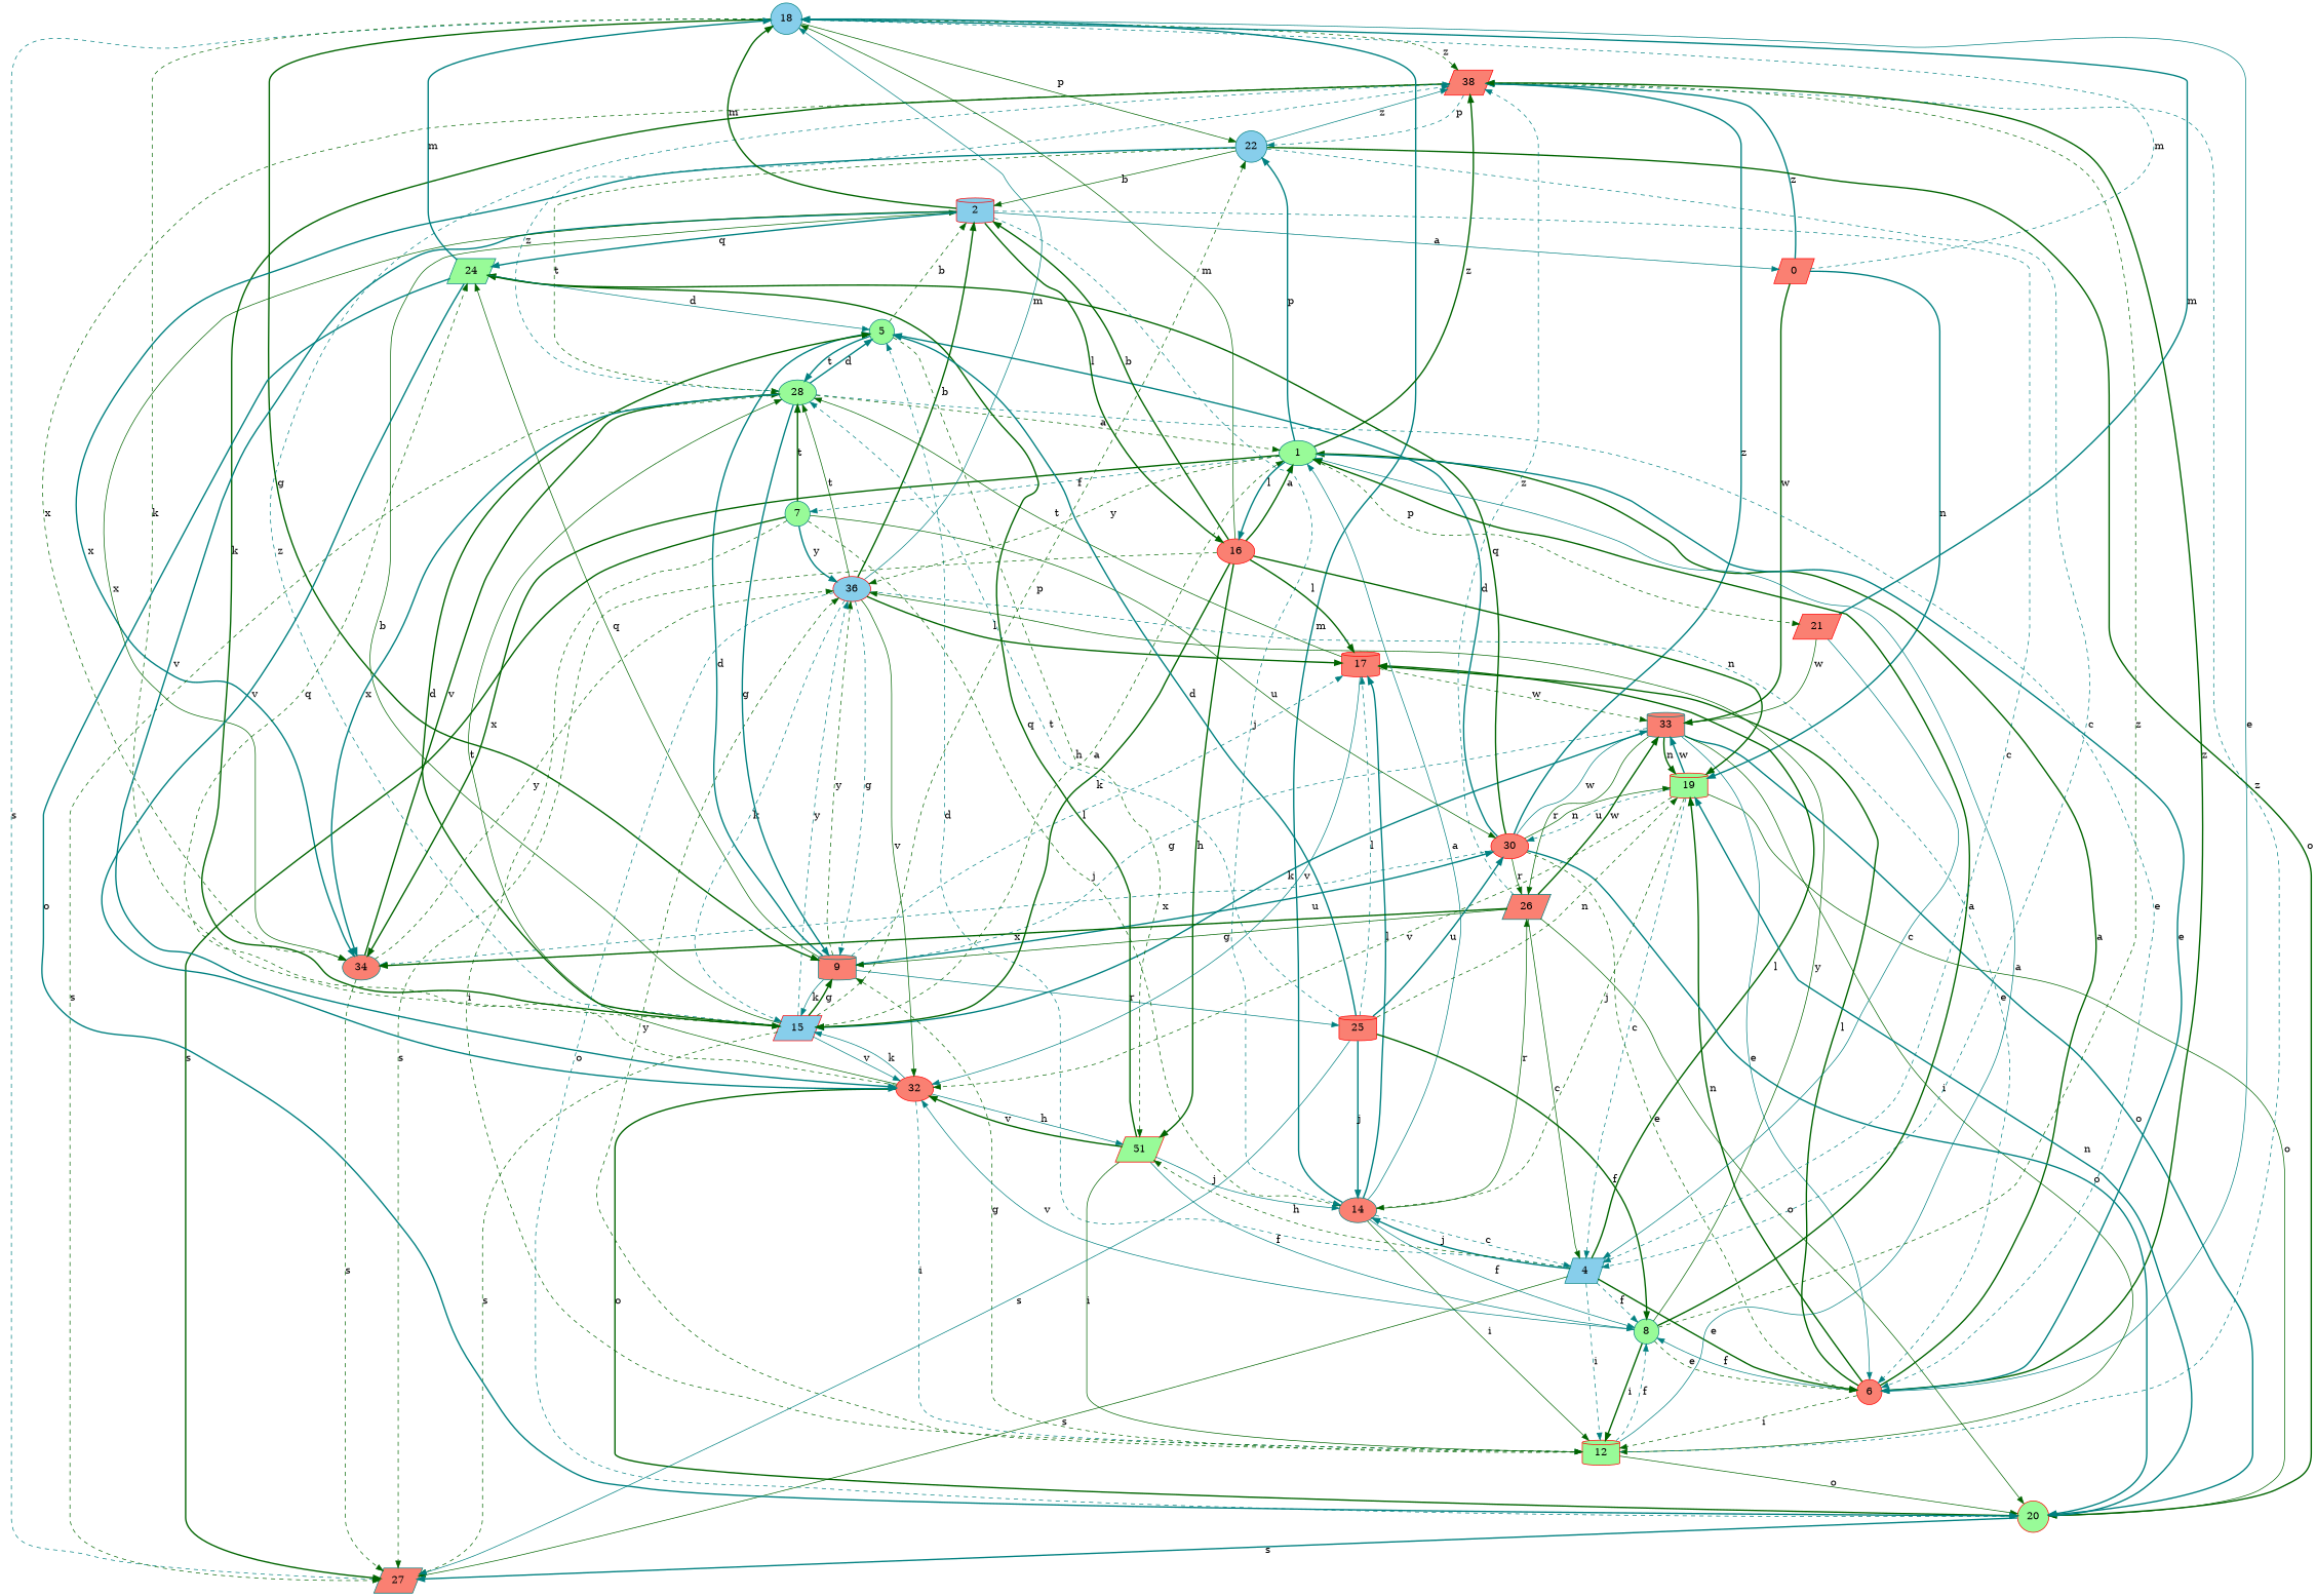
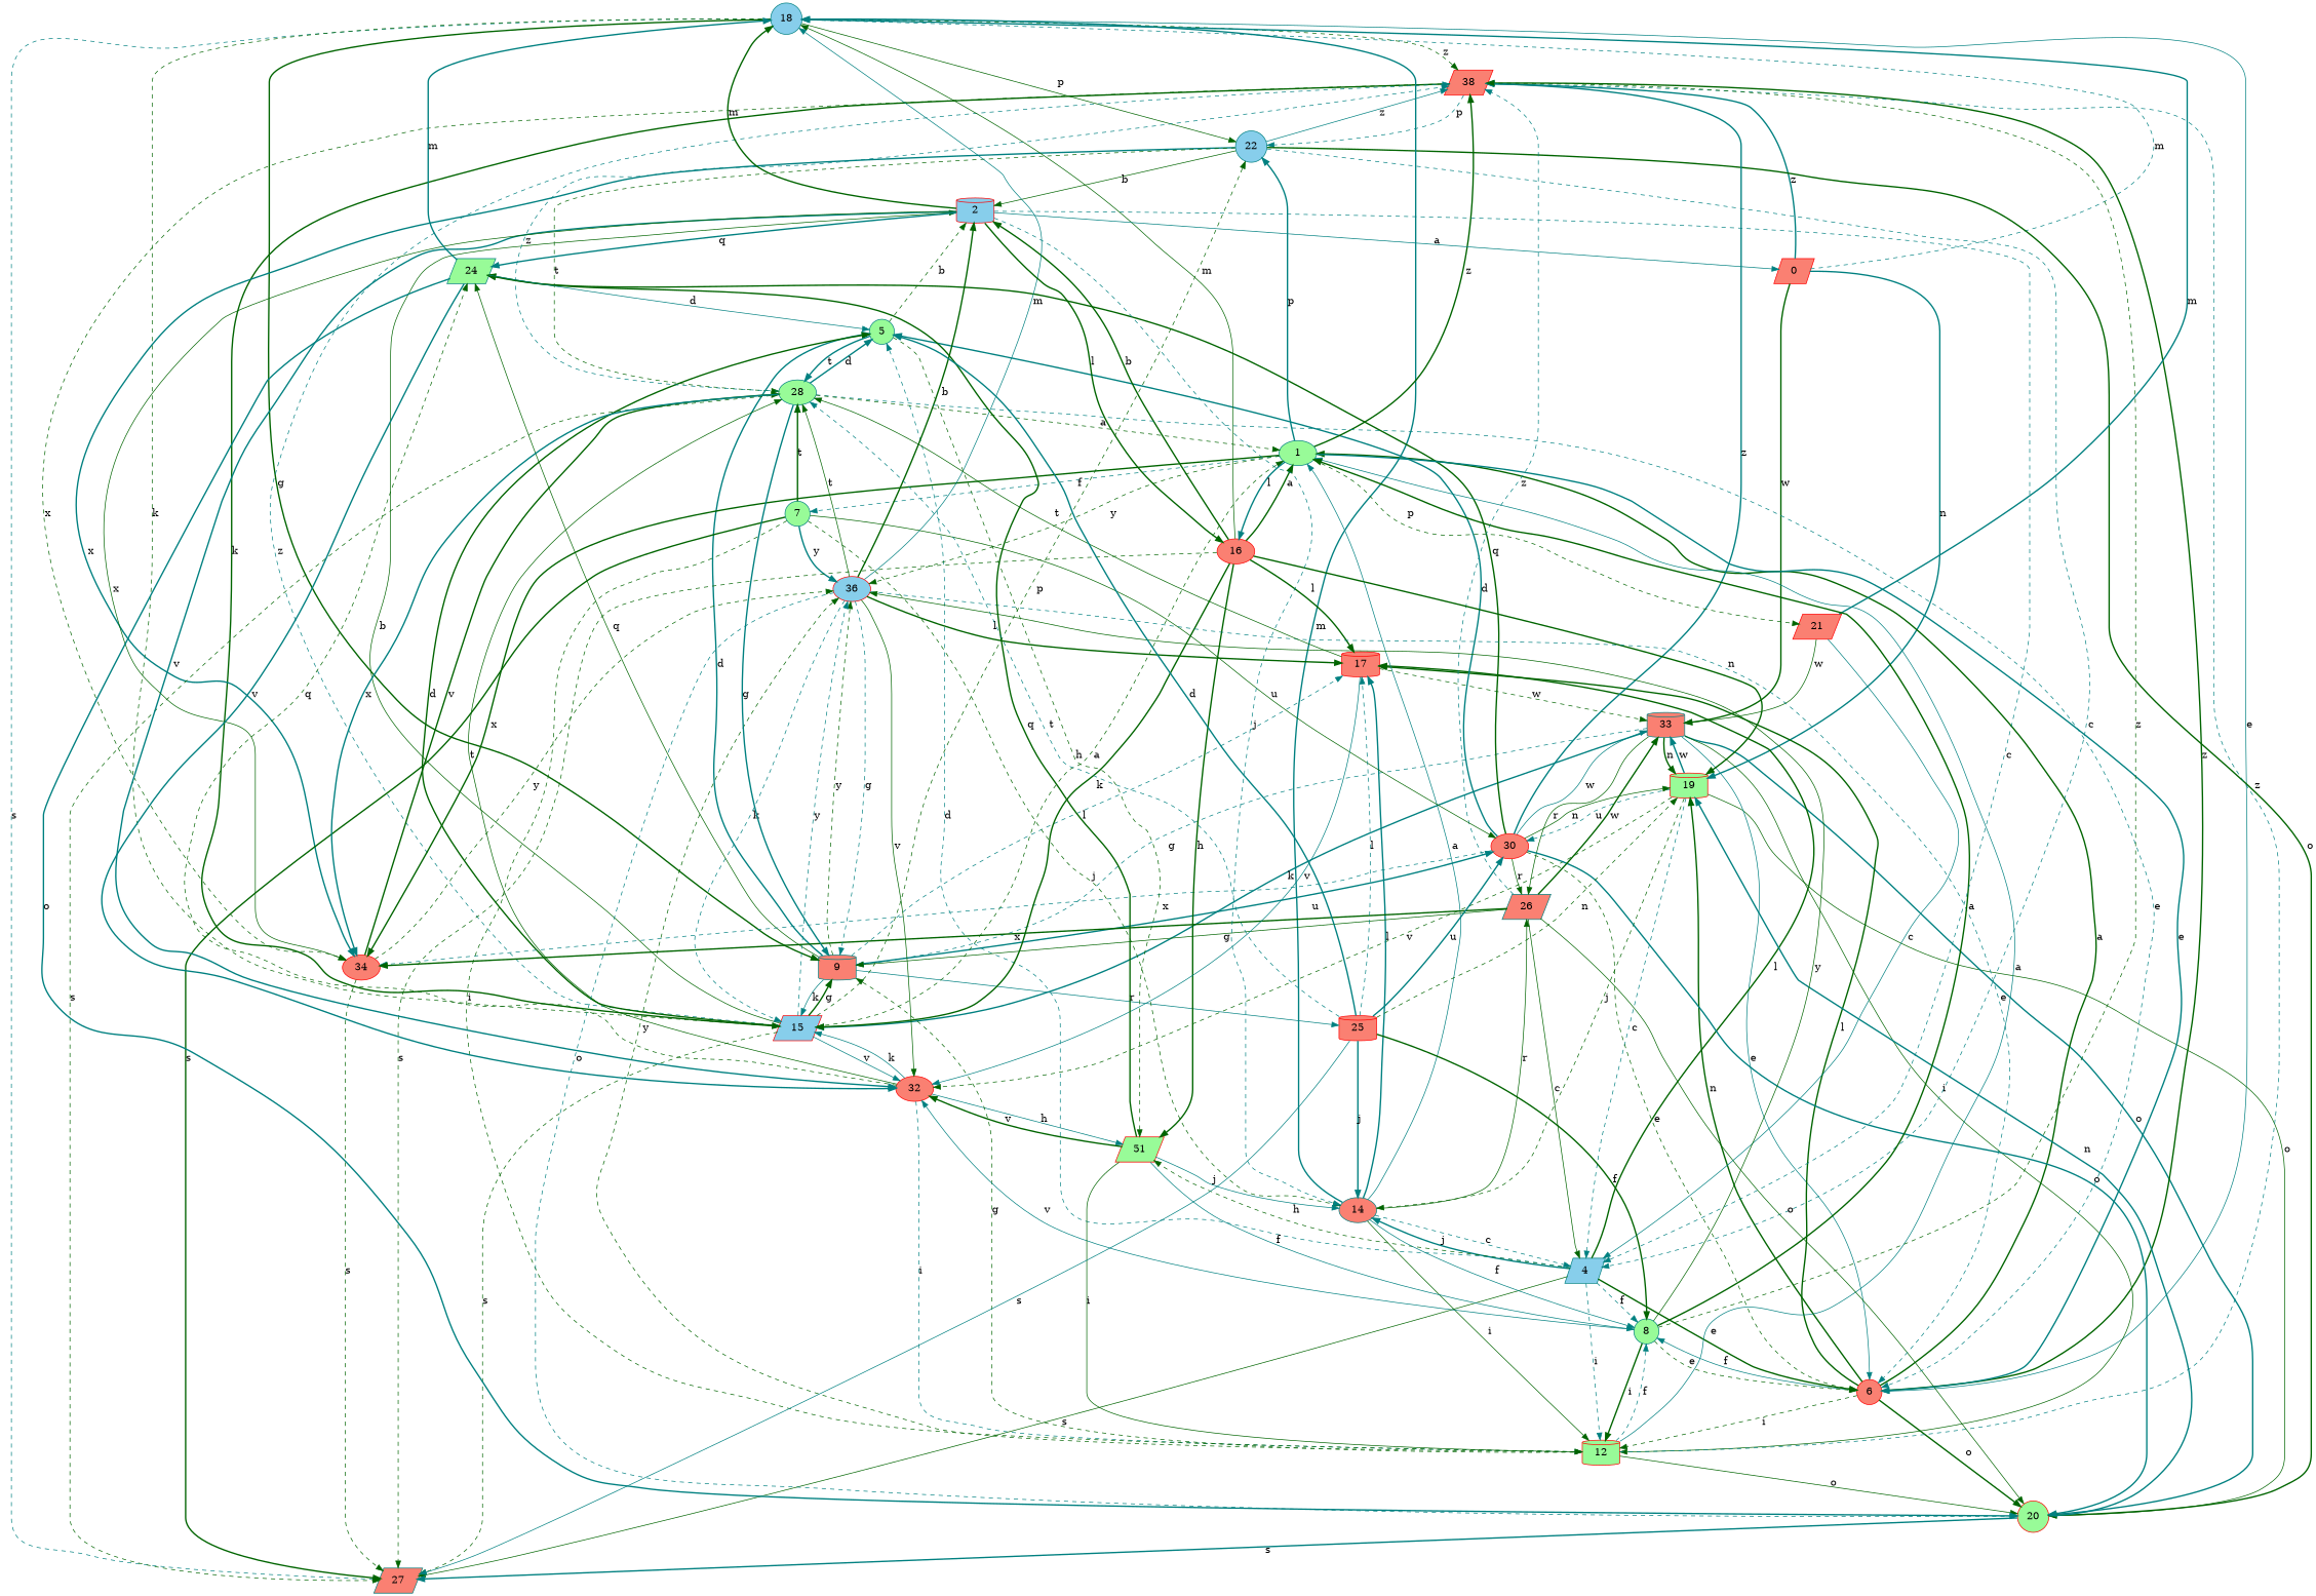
  strict digraph {
    node [color=red fillcolor=salmon shape=parallelogram style=filled]
    edge [color=darkgreen style=bold]
    18 [color=teal fillcolor=skyblue shape=circle]
    0
    19 [fillcolor=palegreen shape=cylinder]
    33 [color=teal shape=cylinder]
    38
    6 [shape=circle]
    22 [color=teal fillcolor=skyblue shape=circle]
    27 [color=teal]
    9 [color=teal shape=cylinder]
    15 [fillcolor=skyblue]
    4 [color=teal fillcolor=skyblue]
    14 [color=teal shape=ellipse]
    32 [shape=ellipse]
    20 [fillcolor=palegreen shape=circle]
    30 [shape=ellipse]
    12 [fillcolor=palegreen shape=cylinder]
    26 [color=teal]
-   34 [color=teal shape=ellipse]
+   34 [shape=ellipse]
    1 [color=teal fillcolor=palegreen shape=ellipse]
    7 [color=teal fillcolor=palegreen shape=circle]
    16 [shape=ellipse]
    21
    36 [fillcolor=skyblue shape=ellipse]
    8 [color=teal fillcolor=palegreen shape=circle]
    17 [shape=cylinder]
    28 [color=teal fillcolor=palegreen shape=ellipse]
    2 [fillcolor=skyblue shape=cylinder]
    n28 [fillcolor=palegreen label=51]
    24 [color=teal fillcolor=palegreen]
    5 [color=teal fillcolor=palegreen shape=circle]
    25 [shape=cylinder]
    18 -> 38 [label=z style=dashed]
    18 -> 6 [color=teal label=e style=solid]
    18 -> 22 [label=p style=solid]
    18 -> 27 [color=teal label=s style=dashed]
    18 -> 9 [label=g]
    18 -> 15 [label=k style=dashed]
    0 -> 18 [color=teal label=m style=dashed]
    0 -> 19 [color=teal label=n]
    0 -> 33 [label=w]
    0 -> 38 [color=teal label=z]
    19 -> 33 [color=teal label=w]
    19 -> 4 [color=teal label=c style=dashed]
    19 -> 14 [label=j style=dashed]
    19 -> 32 [label=v style=dashed]
    19 -> 20 [label=o style=solid]
    19 -> 30 [color=teal label=u style=dashed]
    33 -> 19 [label=n]
    33 -> 6 [color=teal label=e style=solid]
    33 -> 9 [color=teal label=g style=dashed]
    33 -> 15 [color=teal label=k]
    33 -> 20 [color=teal label=o]
    33 -> 12 [label=i style=solid]
    33 -> 26 [label=r style=solid]
    38 -> 22 [color=teal label=p style=dashed]
    38 -> 15 [label=k]
    38 -> 34 [label=x style=dashed]
    6 -> 19 [label=n]
    6 -> 38 [label=z]
-   32 -> 20 [label=o]
+   6 -> 20 [label=o]
    6 -> 12 [label=i style=dashed]
    6 -> 1 [label=a]
    6 -> 8 [color=teal label=f style=solid]
    6 -> 17 [label=l]
    22 -> 38 [color=teal label=z style=solid]
    22 -> 4 [color=teal label=c style=dashed]
    22 -> 20 [label=o]
    22 -> 34 [color=teal label=x]
    22 -> 28 [label=t style=dashed]
    22 -> 2 [label=b style=solid]
    9 -> 15 [color=teal label=k style=solid]
    9 -> 30 [color=teal label=u]
    9 -> 36 [label=y style=dashed]
    9 -> 17 [color=teal label=l style=dashed]
    9 -> 24 [label=q style=solid]
    9 -> 5 [color=teal label=d]
    9 -> 25 [color=teal label=r style=solid]
    15 -> 38 [color=teal label=z style=dashed]
    15 -> 22 [label=p style=dashed]
    15 -> 27 [label=s style=dashed]
    15 -> 9 [label=g]
    15 -> 32 [color=teal label=v style=solid]
    15 -> 1 [label=a style=dashed]
    15 -> 36 [color=teal label=y style=dashed]
    15 -> 2 [label=b style=solid]
    15 -> 5 [label=d]
    4 -> 6 [label=e]
    4 -> 27 [label=s style=solid]
    4 -> 14 [color=teal label=j]
    4 -> 12 [color=teal label=i style=dashed]
    4 -> 8 [color=teal label=f style=dashed]
    4 -> 17 [label=l]
    4 -> n28 [label=h style=dashed]
    4 -> 5 [color=teal label=d style=dashed]
    14 -> 18 [color=teal label=m]
    14 -> 4 [color=teal label=c style=dashed]
    14 -> 12 [label=i style=solid]
    14 -> 26 [label=r style=solid]
    14 -> 1 [color=teal label=a style=solid]
    14 -> 8 [color=teal label=f style=solid]
    14 -> 17 [color=teal label=l]
    32 -> 15 [color=teal label=k style=solid]
    32 -> 12 [color=teal label=i style=dashed]
    32 -> 28 [label=t style=solid]
    32 -> n28 [color=teal label=h style=solid]
    32 -> 24 [label=q style=dashed]
    20 -> 19 [color=teal label=n]
    20 -> 27 [color=teal label=s]
    30 -> 19 [label=n style=solid]
    30 -> 33 [color=teal label=w style=solid]
    30 -> 38 [color=teal label=z]
    30 -> 6 [label=e style=dashed]
    30 -> 20 [color=teal label=o]
    30 -> 26 [label=r style=solid]
    30 -> 34 [color=teal label=x style=dashed]
    30 -> 24 [label=q]
    30 -> 5 [color=teal label=d]
    12 -> 38 [color=teal label=z style=dashed]
    12 -> 9 [label=g style=dashed]
    12 -> 20 [label=o style=solid]
    12 -> 1 [color=teal label=a style=solid]
    12 -> 36 [label=y style=dashed]
    12 -> 8 [color=teal label=f style=dashed]
    26 -> 33 [label=w]
    26 -> 38 [color=teal label=z style=dashed]
    26 -> 9 [label=g style=solid]
    26 -> 4 [label=c style=solid]
    26 -> 20 [label=o style=solid]
    26 -> 34 [label=x]
    34 -> 27 [label=s style=dashed]
    34 -> 36 [label=y style=dashed]
    34 -> 28 [label=v]
    1 -> 38 [label=z]
    1 -> 6 [color=teal label=e]
    1 -> 22 [color=teal label=p]
    1 -> 34 [label=x]
    1 -> 7 [color=teal label=f style=dashed]
    1 -> 16 [color=teal label=l]
    1 -> 21 [label=p style=dashed]
    1 -> 36 [label=y style=dashed]
    7 -> 27 [label=s]
    7 -> 14 [label=j style=dashed]
    7 -> 30 [label=u style=solid]
    7 -> 12 [label=i style=dashed]
    7 -> 36 [color=teal label=y]
    7 -> 28 [label=t]
    16 -> 18 [label=m style=solid]
    16 -> 19 [label=n]
    16 -> 27 [label=s style=dashed]
    16 -> 15 [label=k]
    16 -> 1 [label=a]
    16 -> 17 [label=l]
    16 -> 2 [label=b]
    16 -> n28 [label=h]
    21 -> 18 [color=teal label=m]
    21 -> 33 [label=w style=solid]
    21 -> 4 [color=teal label=c style=solid]
    36 -> 18 [color=teal label=m style=solid]
    36 -> 6 [color=teal label=e style=dashed]
    36 -> 9 [color=teal label=g style=dashed]
    36 -> 15 [color=teal label=k style=dashed]
    36 -> 32 [label=v style=solid]
    36 -> 20 [color=teal label=o style=dashed]
    36 -> 17 [label=l]
    36 -> 28 [label=t style=solid]
    36 -> 2 [label=b]
    8 -> 38 [label=z style=dashed]
    8 -> 6 [label=e style=dashed]
    8 -> 32 [color=teal label=v style=solid]
    8 -> 12 [label=i]
    8 -> 1 [label=a]
    8 -> 36 [label=y style=solid]
    17 -> 33 [label=w style=dashed]
    17 -> 32 [color=teal label=v style=solid]
    17 -> 28 [label=t style=solid]
    28 -> 38 [color=teal label=z style=dashed]
    28 -> 6 [color=teal label=e style=dashed]
    28 -> 27 [label=s style=dashed]
    28 -> 9 [color=teal label=g]
    28 -> 34 [color=teal label=x]
    28 -> 1 [label=a style=dashed]
    28 -> 5 [color=teal label=d]
    2 -> 18 [label=m]
    2 -> 0 [color=teal label=a style=solid]
    2 -> 4 [color=teal label=c style=dashed]
    2 -> 14 [color=teal label=j style=dashed]
    2 -> 32 [color=teal label=v]
    2 -> 34 [label=x style=solid]
    2 -> 16 [label=l]
    2 -> 24 [color=teal label=q]
    n28 -> 14 [color=teal label=j style=solid]
    n28 -> 32 [label=v]
    n28 -> 12 [label=i style=solid]
    n28 -> 8 [color=teal label=f style=solid]
    n28 -> 24 [label=q]
    24 -> 18 [color=teal label=m]
    24 -> 32 [color=teal label=v]
    24 -> 20 [color=teal label=o]
    24 -> 5 [color=teal label=d style=solid]
    5 -> 28 [color=teal label=t]
    5 -> 2 [label=b style=dashed]
    5 -> n28 [label=h style=dashed]
    25 -> 19 [label=n style=dashed]
    25 -> 27 [color=teal label=s style=solid]
    25 -> 14 [color=teal label=j]
    25 -> 30 [color=teal label=u]
    25 -> 8 [label=f]
    25 -> 17 [color=teal label=l style=dashed]
    25 -> 28 [color=teal label=t style=dashed]
    25 -> 5 [color=teal label=d]
  }
